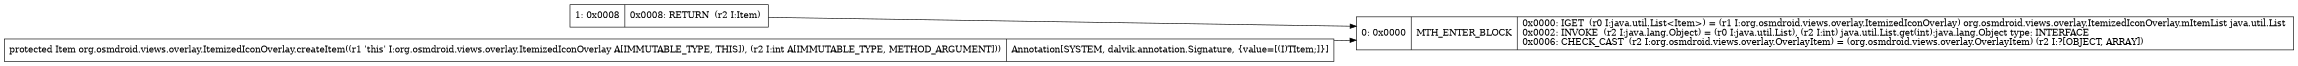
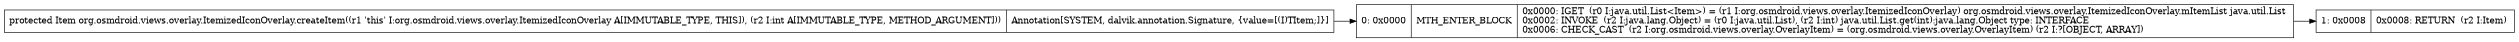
  digraph {
    rankdir=LR
    node [shape=record]
    n1 [label="{0\:\ 0x0000|MTH_ENTER_BLOCK\l|0x0000: IGET  (r0 I:java.util.List\<Item\>) = (r1 I:org.osmdroid.views.overlay.ItemizedIconOverlay) org.osmdroid.views.overlay.ItemizedIconOverlay.mItemList java.util.List \l0x0002: INVOKE  (r2 I:java.lang.Object) = (r0 I:java.util.List), (r2 I:int) java.util.List.get(int):java.lang.Object type: INTERFACE \l0x0006: CHECK_CAST  (r2 I:org.osmdroid.views.overlay.OverlayItem) = (org.osmdroid.views.overlay.OverlayItem) (r2 I:?[OBJECT, ARRAY]) \l}"]
    n2 [label="{1\:\ 0x0008|0x0008: RETURN  (r2 I:Item) \l}"]
    n3 [label="{protected Item org.osmdroid.views.overlay.ItemizedIconOverlay.createItem((r1 'this' I:org.osmdroid.views.overlay.ItemizedIconOverlay A[IMMUTABLE_TYPE, THIS]), (r2 I:int A[IMMUTABLE_TYPE, METHOD_ARGUMENT]))  | Annotation[SYSTEM, dalvik.annotation.Signature, \{value=[(I)TItem;]\}]\l}"]
-   n2 -> n1
+   n1 -> n2
    n3 -> n1
  }
